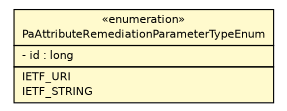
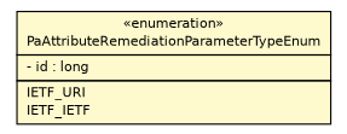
  digraph {
    nodesep=0.25
    ranksep=0.5
    rankdir=LR
-   n1 [fontcolor=black fontname=Helvetica fontsize=10.0 label=<<table title="org.ietf.nea.pa.attribute.enums.PaAttributeRemediationParameterTypeEnum" border="0" cellborder="1" cellspacing="0" cellpadding="2" port="p" bgcolor="lemonChiffon" href="./PaAttributeRemediationParameterTypeEnum.html"> 		<tr><td><table border="0" cellspacing="0" cellpadding="1"> <tr><td align="center" balign="center"> &#171;enumeration&#187; </td></tr> <tr><td align="center" balign="center"> PaAttributeRemediationParameterTypeEnum </td></tr> 		</table></td></tr> 		<tr><td><table border="0" cellspacing="0" cellpadding="1"> <tr><td align="left" balign="left"> - id : long </td></tr> 		</table></td></tr> 		<tr><td><table border="0" cellspacing="0" cellpadding="1"> <tr><td align="left" balign="left"> IETF_URI </td></tr> <tr><td align="left" balign="left"> IETF_STRING </td></tr> 		</table></td></tr> 		</table>> shape=plaintext]
+   n1 [fontcolor=black fontname=Helvetica fontsize=10.0 label=<<table title="org.ietf.nea.pa.attribute.enums.PaAttributeRemediationParameterTypeEnum" border="0" cellborder="1" cellspacing="0" cellpadding="2" port="p" bgcolor="lemonChiffon" href="./PaAttributeRemediationParameterTypeEnum.html"> 		<tr><td><table border="0" cellspacing="0" cellpadding="1"> <tr><td align="center" balign="center"> &#171;enumeration&#187; </td></tr> <tr><td align="center" balign="center"> PaAttributeRemediationParameterTypeEnum </td></tr> 		</table></td></tr> 		<tr><td><table border="0" cellspacing="0" cellpadding="1"> <tr><td align="left" balign="left"> - id : long </td></tr> 		</table></td></tr> 		<tr><td><table border="0" cellspacing="0" cellpadding="1"> <tr><td align="left" balign="left"> IETF_URI </td></tr> <tr><td align="left" balign="left"> IETF_IETF </td></tr> 		</table></td></tr> 		</table>> shape=plaintext]
  }
